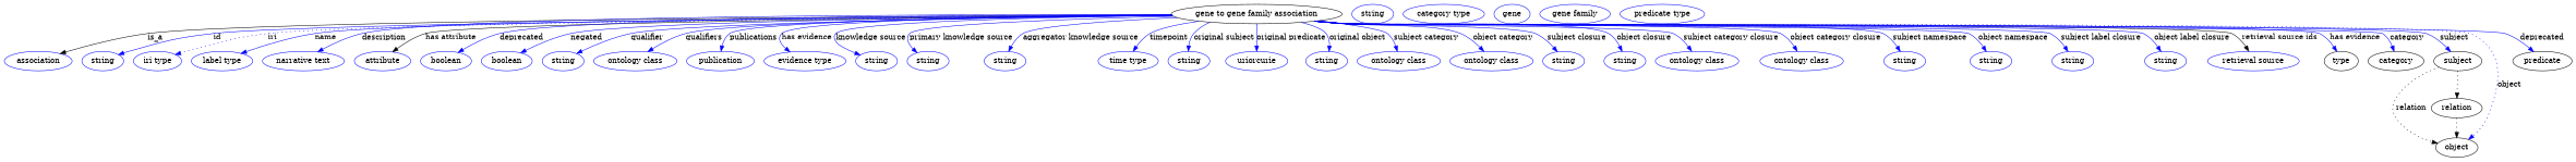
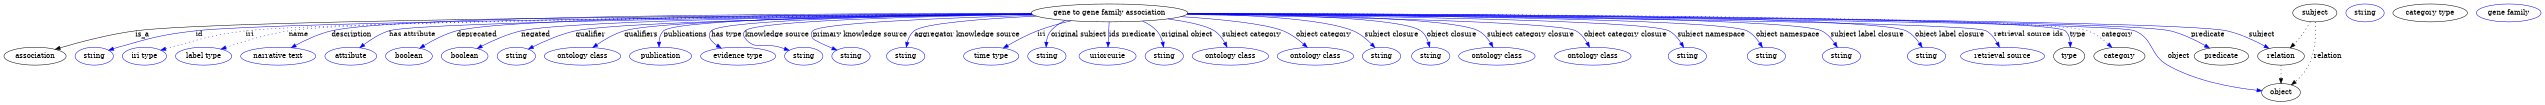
  digraph {
    node [color=blue]
    edge [color=blue style=solid]
    n1 [height=0.5 label="gene to gene family association" width=4.3691 color=""]
-   association [height=0.5 width=1.7332]
+   association [height=0.5 width=1.7332 color=""]
    n3 [height=0.5 label=string width=1.0652]
    n4 [height=0.5 label="iri type" width=1.2277]
    n5 [height=0.5 label="label type" width=1.5707]
    n6 [height=0.5 label="narrative text" width=2.0943]
    n7 [height=0.5 label=attribute width=1.4443]
    n8 [height=0.5 label=boolean width=1.2999]
    n9 [height=0.5 label=boolean width=1.2999]
    n10 [height=0.5 label=string width=1.0652]
    n11 [height=0.5 label="ontology class" width=2.1304]
    n12 [height=0.5 label=publication width=1.7332]
    n13 [height=0.5 label="evidence type" width=2.0943]
    n14 [height=0.5 label=string width=1.0652]
    n15 [height=0.5 label=string width=1.0652]
    n16 [height=0.5 label=string width=1.0652]
    n17 [height=0.5 label="time type" width=1.5346]
    n18 [height=0.5 label=string width=1.0652]
    n19 [height=0.5 label=uriorcurie width=1.5887]
    n20 [height=0.5 label=string width=1.0652]
    n21 [height=0.5 label="ontology class" width=2.1304]
    n22 [height=0.5 label="ontology class" width=2.1304]
    n23 [height=0.5 label=string width=1.0652]
    n24 [height=0.5 label=string width=1.0652]
    n25 [height=0.5 label="ontology class" width=2.1304]
    n26 [height=0.5 label="ontology class" width=2.1304]
    n27 [height=0.5 label=string width=1.0652]
    n28 [height=0.5 label=string width=1.0652]
    n29 [height=0.5 label=string width=1.0652]
    n30 [height=0.5 label=string width=1.0652]
    n31 [height=0.5 label="retrieval source" width=2.347]
    type [height=0.5 width=0.86659 color=""]
    category [height=0.5 width=1.4263 color=""]
    subject [height=0.5 width=1.2277 color=""]
    object [height=0.5 width=1.0832 color=""]
    predicate [height=0.5 width=1.5165 color=""]
    relation [height=0.5 width=1.2999 color=""]
    n38 [height=0.5 label=string width=1.0652]
-   n39 [height=0.5 label="category type" width=2.0762]
-   n40 [height=0.5 label=gene width=0.92075]
+   n39 [color=black height=0.5 label="category type" width=2.0762]
    n41 [height=0.5 label="gene family" width=1.8054]
-   n42 [height=0.5 label="predicate type" width=2.1665]
    n1 -> association [label=is_a color="" style=""]
    n1 -> n3 [label=id]
    n1 -> n4 [label=iri style=dotted]
-   n1 -> n5 [label=name]
+   n1 -> n5 [label=name style=dotted]
    n1 -> n6 [label=description]
-   n1 -> n7 [color=black label="has attribute"]
+   n1 -> n7 [label="has attribute"]
    n1 -> n8 [label=deprecated]
    n1 -> n9 [label=negated]
    n1 -> n10 [label=qualifier]
    n1 -> n11 [label=qualifiers]
    n1 -> n12 [label=publications]
-   n1 -> n13 [label="has evidence"]
+   n1 -> n13 [label="has type"]
    n1 -> n14 [label="knowledge source"]
    n1 -> n15 [label="primary knowledge source"]
    n1 -> n16 [label="aggregator knowledge source"]
-   n1 -> n17 [label=timepoint]
+   n1 -> n17 [label=iri]
    n1 -> n18 [label="original subject"]
-   n1 -> n19 [label="original predicate"]
+   n1 -> n19 [label="ids predicate"]
    n1 -> n20 [label="original object"]
    n1 -> n21 [label="subject category"]
    n1 -> n22 [label="object category"]
    n1 -> n23 [label="subject closure"]
    n1 -> n24 [label="object closure"]
    n1 -> n25 [label="subject category closure"]
    n1 -> n26 [label="object category closure"]
    n1 -> n27 [label="subject namespace"]
    n1 -> n28 [label="object namespace"]
    n1 -> n29 [label="subject label closure"]
    n1 -> n30 [label="object label closure"]
-   n1 -> n31 [color=black label="retrieval source ids"]
-   n1 -> type [label="has evidence"]
-   n1 -> category [label=category]
-   n1 -> subject [label=subject]
-   n1 -> object [label=object style=dotted]
-   n1 -> predicate [label=deprecated]
+   n1 -> n31 [label="retrieval source ids"]
+   n1 -> type [label=type]
+   n1 -> category [label=category style=dotted]
+   n1 -> relation [label=subject]
+   n1 -> object [label=object]
+   n1 -> predicate [label=predicate]
    subject -> object [label=relation style=dotted color=""]
    subject -> relation [style=dotted color=""]
    relation -> object [style=dotted color=""]
  }
